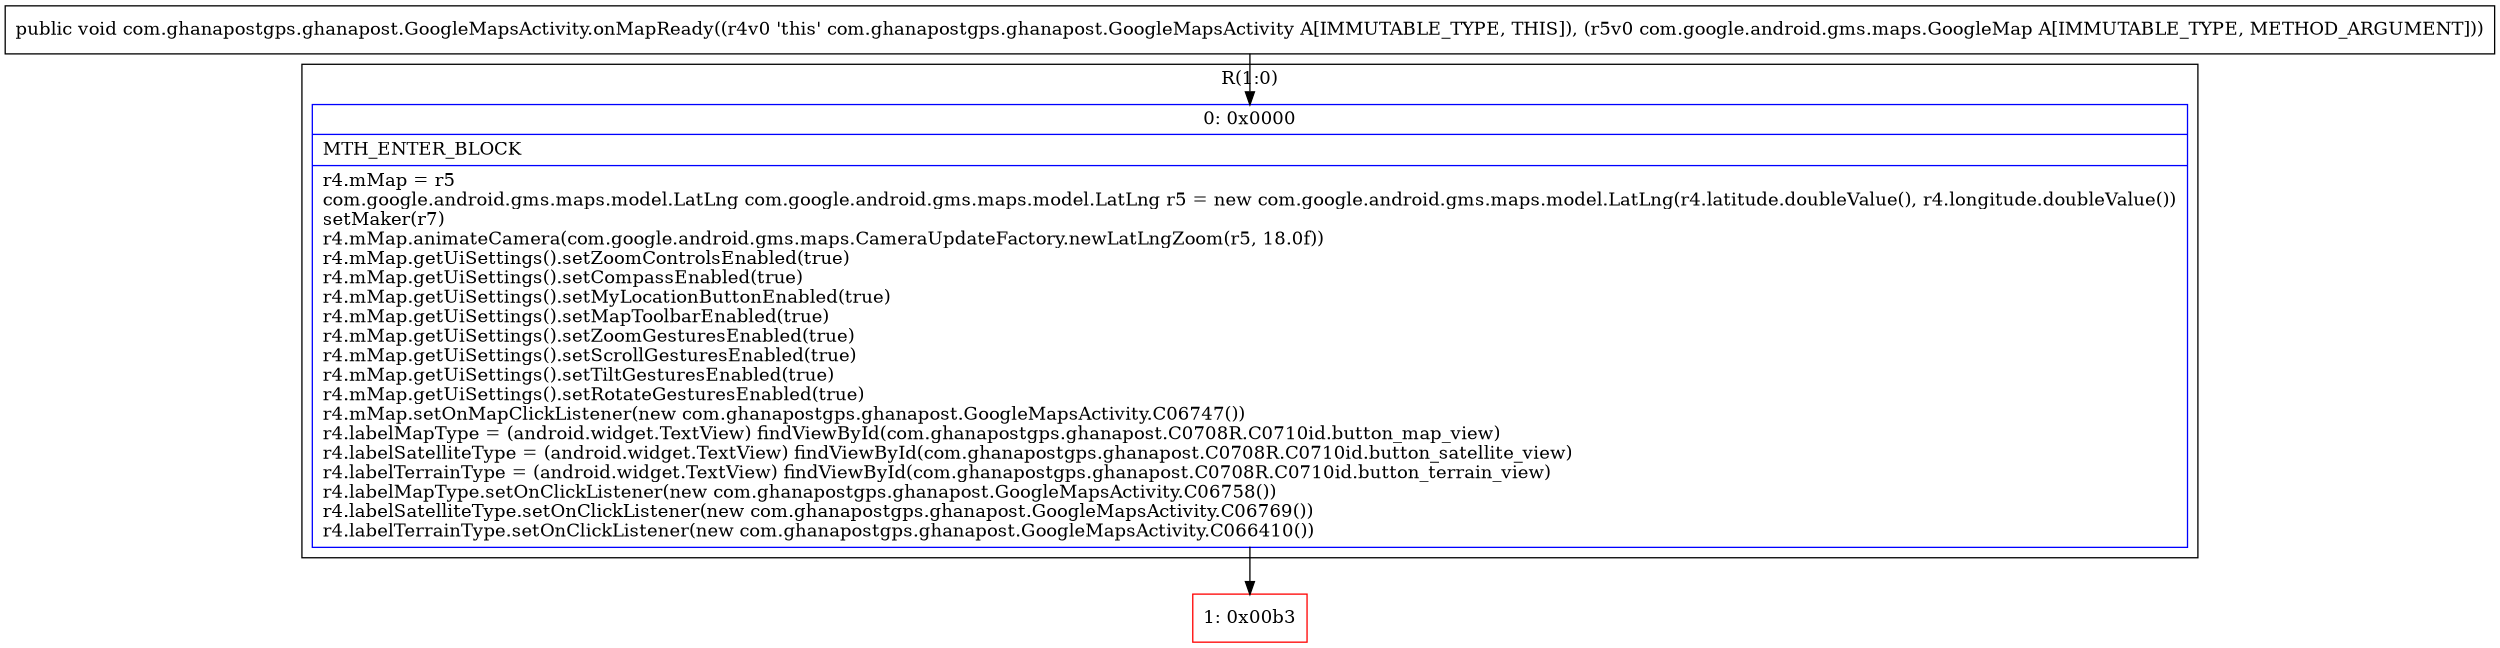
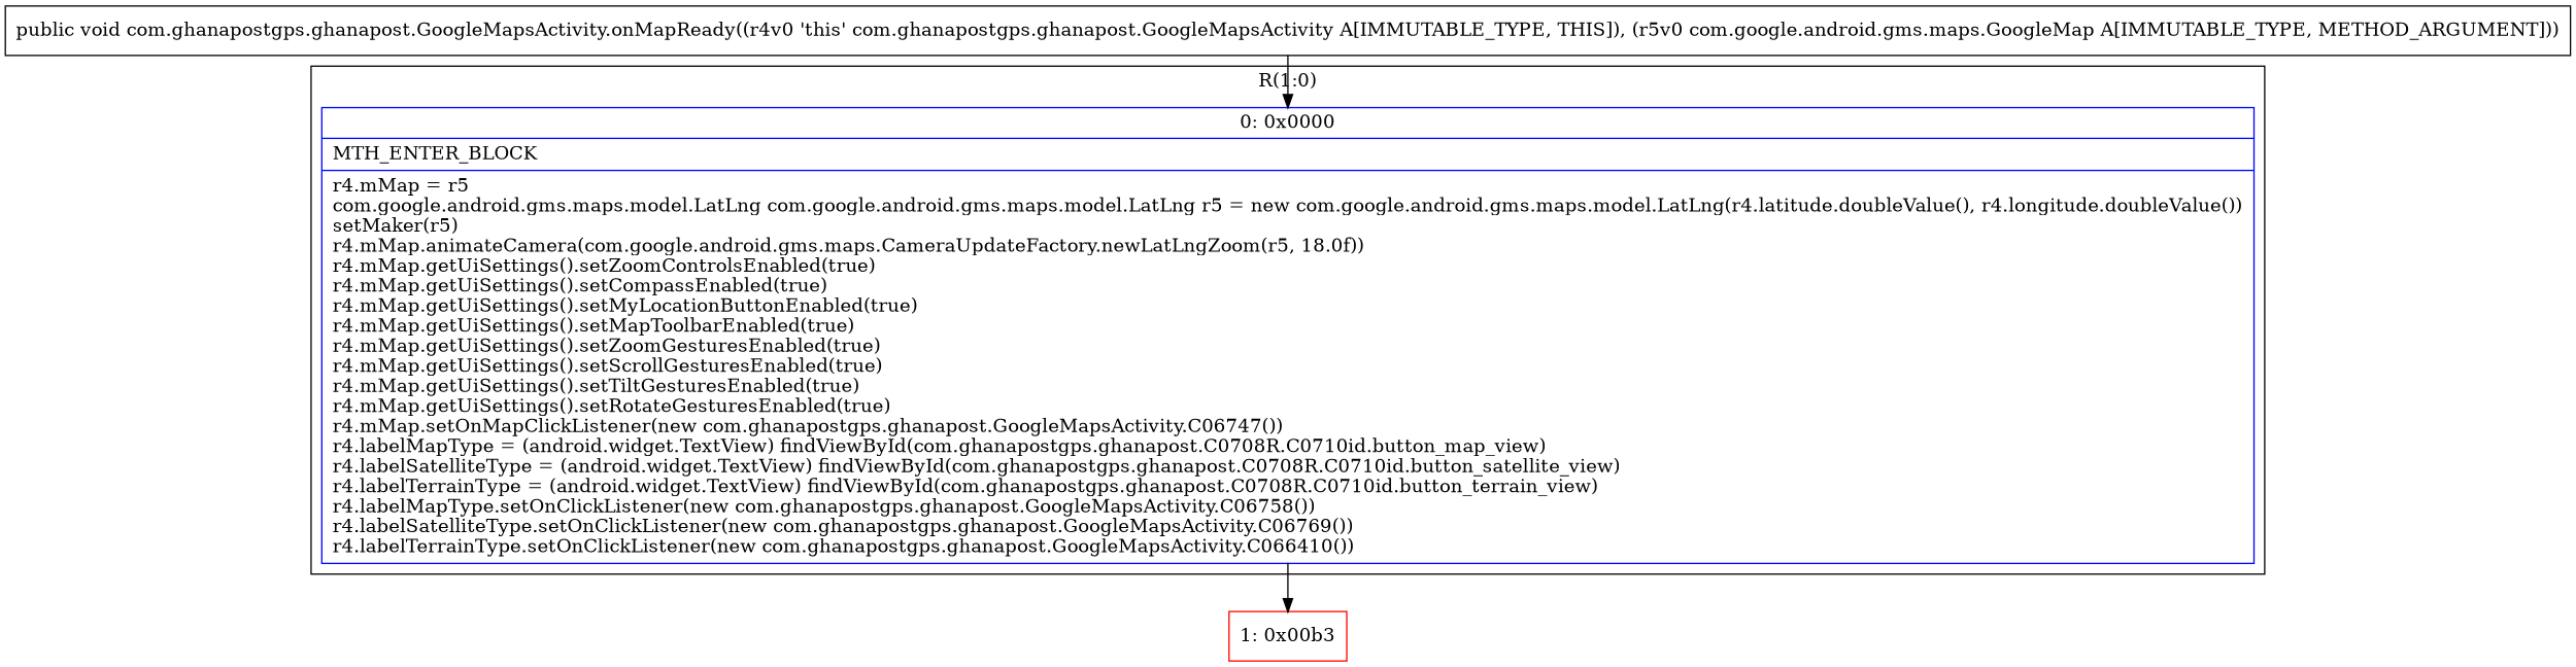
  digraph {
    node [shape=record]
-   n1 [color=blue label="{0\:\ 0x0000|MTH_ENTER_BLOCK\l|r4.mMap = r5\lcom.google.android.gms.maps.model.LatLng com.google.android.gms.maps.model.LatLng r5 = new com.google.android.gms.maps.model.LatLng(r4.latitude.doubleValue(), r4.longitude.doubleValue())\lsetMaker(r7)\lr4.mMap.animateCamera(com.google.android.gms.maps.CameraUpdateFactory.newLatLngZoom(r5, 18.0f))\lr4.mMap.getUiSettings().setZoomControlsEnabled(true)\lr4.mMap.getUiSettings().setCompassEnabled(true)\lr4.mMap.getUiSettings().setMyLocationButtonEnabled(true)\lr4.mMap.getUiSettings().setMapToolbarEnabled(true)\lr4.mMap.getUiSettings().setZoomGesturesEnabled(true)\lr4.mMap.getUiSettings().setScrollGesturesEnabled(true)\lr4.mMap.getUiSettings().setTiltGesturesEnabled(true)\lr4.mMap.getUiSettings().setRotateGesturesEnabled(true)\lr4.mMap.setOnMapClickListener(new com.ghanapostgps.ghanapost.GoogleMapsActivity.C06747())\lr4.labelMapType = (android.widget.TextView) findViewById(com.ghanapostgps.ghanapost.C0708R.C0710id.button_map_view)\lr4.labelSatelliteType = (android.widget.TextView) findViewById(com.ghanapostgps.ghanapost.C0708R.C0710id.button_satellite_view)\lr4.labelTerrainType = (android.widget.TextView) findViewById(com.ghanapostgps.ghanapost.C0708R.C0710id.button_terrain_view)\lr4.labelMapType.setOnClickListener(new com.ghanapostgps.ghanapost.GoogleMapsActivity.C06758())\lr4.labelSatelliteType.setOnClickListener(new com.ghanapostgps.ghanapost.GoogleMapsActivity.C06769())\lr4.labelTerrainType.setOnClickListener(new com.ghanapostgps.ghanapost.GoogleMapsActivity.C066410())\l}"]
+   n1 [color=blue label="{0\:\ 0x0000|MTH_ENTER_BLOCK\l|r4.mMap = r5\lcom.google.android.gms.maps.model.LatLng com.google.android.gms.maps.model.LatLng r5 = new com.google.android.gms.maps.model.LatLng(r4.latitude.doubleValue(), r4.longitude.doubleValue())\lsetMaker(r5)\lr4.mMap.animateCamera(com.google.android.gms.maps.CameraUpdateFactory.newLatLngZoom(r5, 18.0f))\lr4.mMap.getUiSettings().setZoomControlsEnabled(true)\lr4.mMap.getUiSettings().setCompassEnabled(true)\lr4.mMap.getUiSettings().setMyLocationButtonEnabled(true)\lr4.mMap.getUiSettings().setMapToolbarEnabled(true)\lr4.mMap.getUiSettings().setZoomGesturesEnabled(true)\lr4.mMap.getUiSettings().setScrollGesturesEnabled(true)\lr4.mMap.getUiSettings().setTiltGesturesEnabled(true)\lr4.mMap.getUiSettings().setRotateGesturesEnabled(true)\lr4.mMap.setOnMapClickListener(new com.ghanapostgps.ghanapost.GoogleMapsActivity.C06747())\lr4.labelMapType = (android.widget.TextView) findViewById(com.ghanapostgps.ghanapost.C0708R.C0710id.button_map_view)\lr4.labelSatelliteType = (android.widget.TextView) findViewById(com.ghanapostgps.ghanapost.C0708R.C0710id.button_satellite_view)\lr4.labelTerrainType = (android.widget.TextView) findViewById(com.ghanapostgps.ghanapost.C0708R.C0710id.button_terrain_view)\lr4.labelMapType.setOnClickListener(new com.ghanapostgps.ghanapost.GoogleMapsActivity.C06758())\lr4.labelSatelliteType.setOnClickListener(new com.ghanapostgps.ghanapost.GoogleMapsActivity.C06769())\lr4.labelTerrainType.setOnClickListener(new com.ghanapostgps.ghanapost.GoogleMapsActivity.C066410())\l}"]
    n2 [color=red label="{1\:\ 0x00b3}"]
    n3 [label="{public void com.ghanapostgps.ghanapost.GoogleMapsActivity.onMapReady((r4v0 'this' com.ghanapostgps.ghanapost.GoogleMapsActivity A[IMMUTABLE_TYPE, THIS]), (r5v0 com.google.android.gms.maps.GoogleMap A[IMMUTABLE_TYPE, METHOD_ARGUMENT])) }"]
    subgraph cluster_1 {
      label="R(1:0)"
      n1
    }
    n1 -> n2
    n3 -> n1
  }
